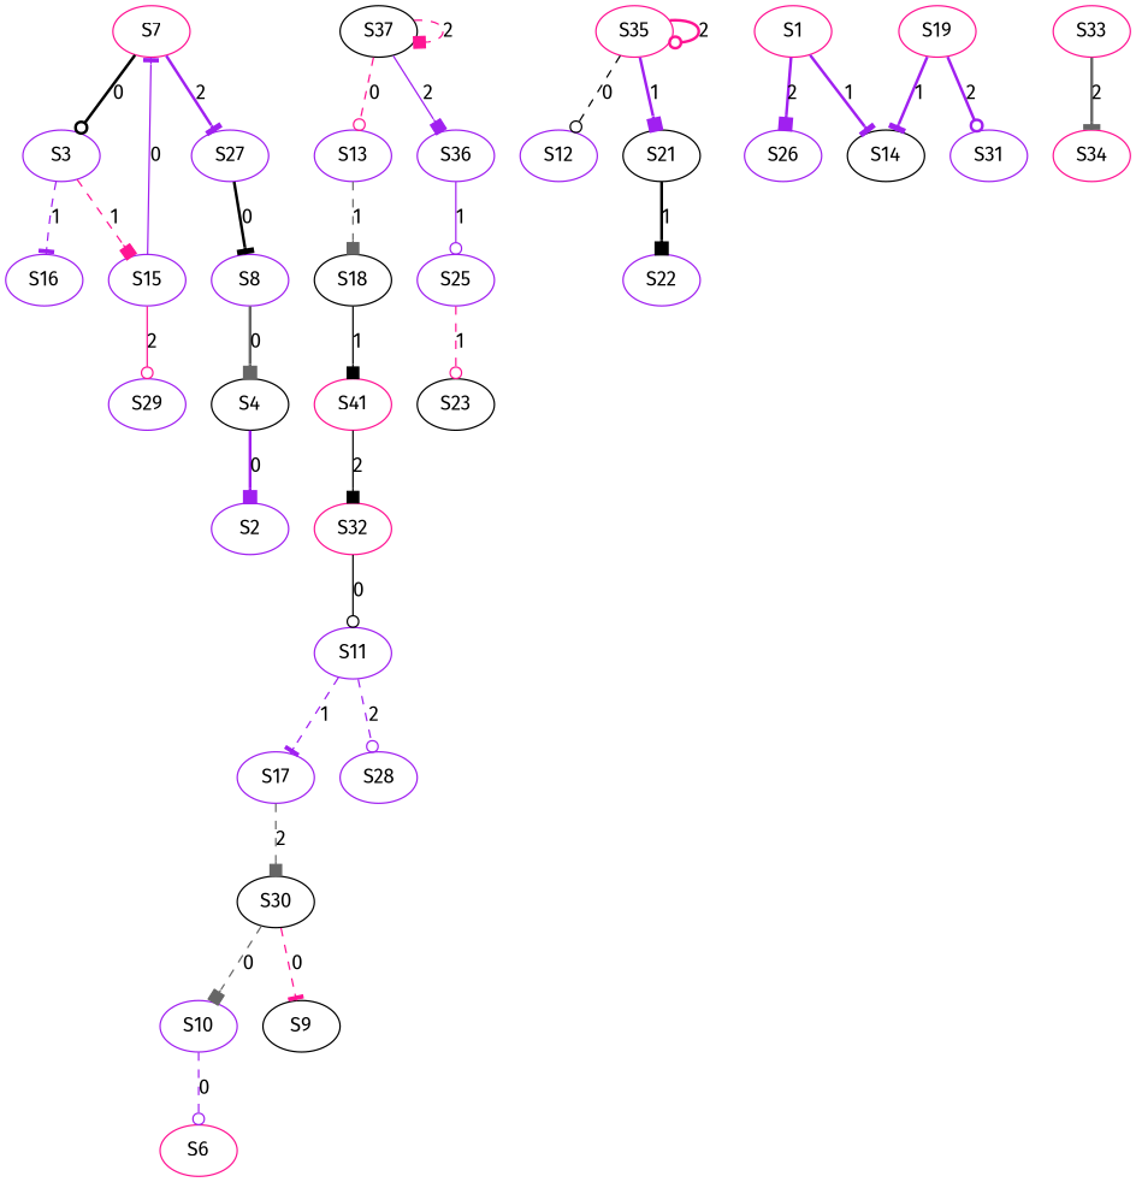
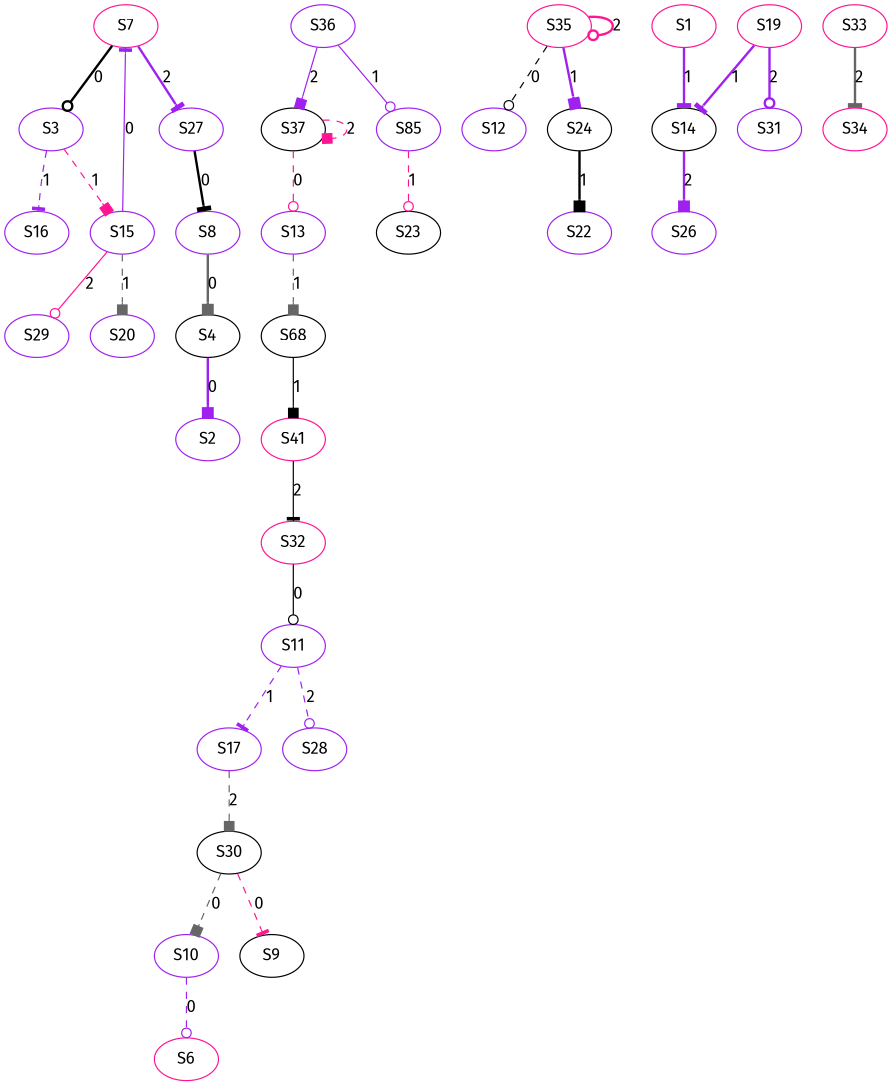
  strict digraph {
    fontname="Fira Sans"
    node [color=purple fontname="Fira Sans"]
    edge [arrowhead=box color=purple fontname="Fira Sans" style=dashed]
    S4 [color=black]
    S2
    S7 [color=deeppink]
    S3
    S27
    S15
    S16
    S8
+   S20
    S29
    S6 [color=deeppink]
    S10
    S30 [color=black]
    S9 [color=black]
    S32 [color=deeppink]
    S11
    S17
    S28
    S35 [color=deeppink]
    S12
-   S24 [color=black label=S21]
+   S24 [color=black]
    S22
    S37 [color=black]
    S13
    S36
-   S18 [color=black]
+   S18 [color=black label=S68]
    S23 [color=black]
-   S25
+   S25 [label=S85]
    n29 [color=deeppink label=S41]
    S1 [color=deeppink]
    S14 [color=black]
    S26
    S19 [color=deeppink]
    S31
    S33 [color=deeppink]
    S34 [color=deeppink]
    S4 -> S2 [label=0 style=bold]
    S7 -> S3 [arrowhead=odot color=black label=0 style=bold]
    S7 -> S27 [arrowhead=tee label=2 style=bold]
    S3 -> S15 [color=deeppink label=1]
    S3 -> S16 [arrowhead=tee label=1]
    S27 -> S8 [arrowhead=tee color=black label=0 style=bold]
    S15 -> S7 [arrowhead=tee label=0 style=solid]
+   S15 -> S20 [color=gray40 label=1]
    S15 -> S29 [arrowhead=odot color=deeppink label=2 style=solid]
    S8 -> S4 [color=gray40 label=0 style=bold]
    S10 -> S6 [arrowhead=odot label=0]
    S30 -> S10 [color=gray40 label=0]
    S30 -> S9 [arrowhead=tee color=deeppink label=0]
    S32 -> S11 [arrowhead=odot color=black label=0 style=solid]
    S11 -> S17 [arrowhead=tee label=1]
    S11 -> S28 [arrowhead=odot label=2]
    S17 -> S30 [color=gray40 label=2]
    S35 -> S35 [arrowhead=odot color=deeppink label=2 style=bold]
    S35 -> S12 [arrowhead=odot color=black label=0]
    S35 -> S24 [label=1 style=bold]
    S24 -> S22 [color=black label=1 style=bold]
    S37 -> S37 [color=deeppink label=2]
    S37 -> S13 [arrowhead=odot color=deeppink label=0]
-   S37 -> S36 [label=2 style=solid]
+   S36 -> S37 [label=2 style=solid]
    S13 -> S18 [color=gray40 label=1]
    S36 -> S25 [arrowhead=odot label=1 style=solid]
    S18 -> n29 [color=black label=1 style=solid]
    S25 -> S23 [arrowhead=odot color=deeppink label=1]
-   n29 -> S32 [color=black label=2 style=solid]
+   n29 -> S32 [arrowhead=tee color=black label=2 style=solid]
    S1 -> S14 [arrowhead=tee label=1 style=bold]
-   S1 -> S26 [label=2 style=bold]
+   S14 -> S26 [label=2 style=bold]
    S19 -> S14 [arrowhead=tee label=1 style=bold]
    S19 -> S31 [arrowhead=odot label=2 style=bold]
    S33 -> S34 [arrowhead=tee color=gray40 label=2 style=bold]
  }
